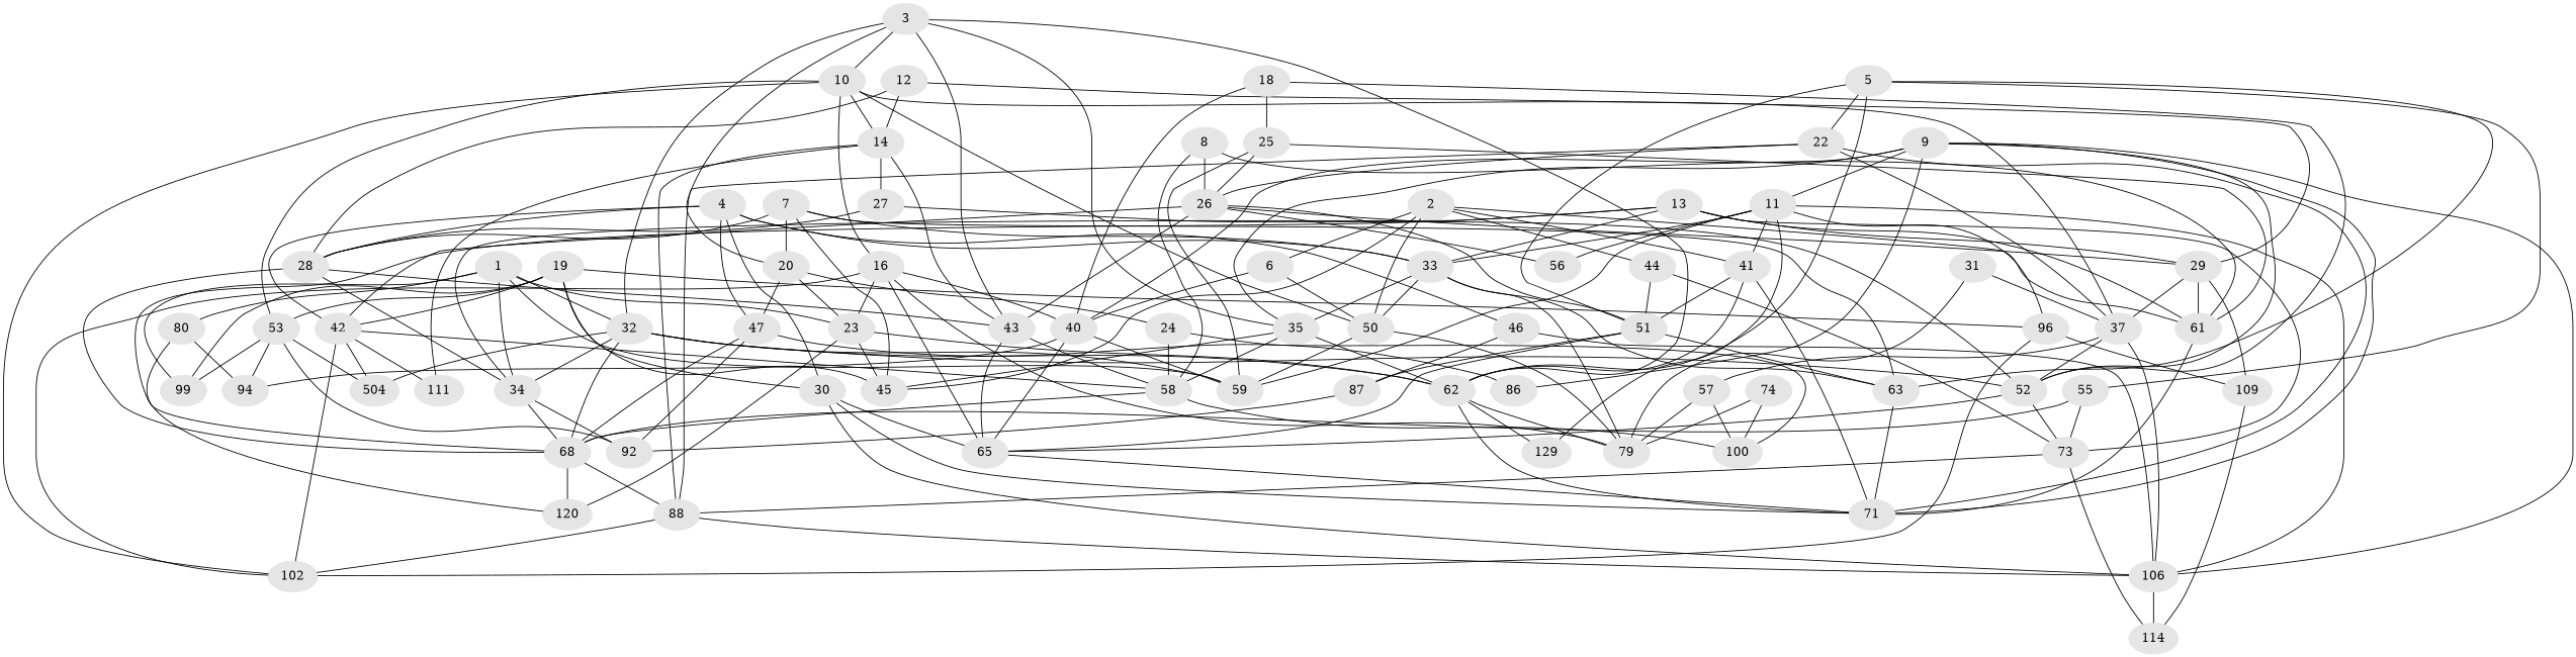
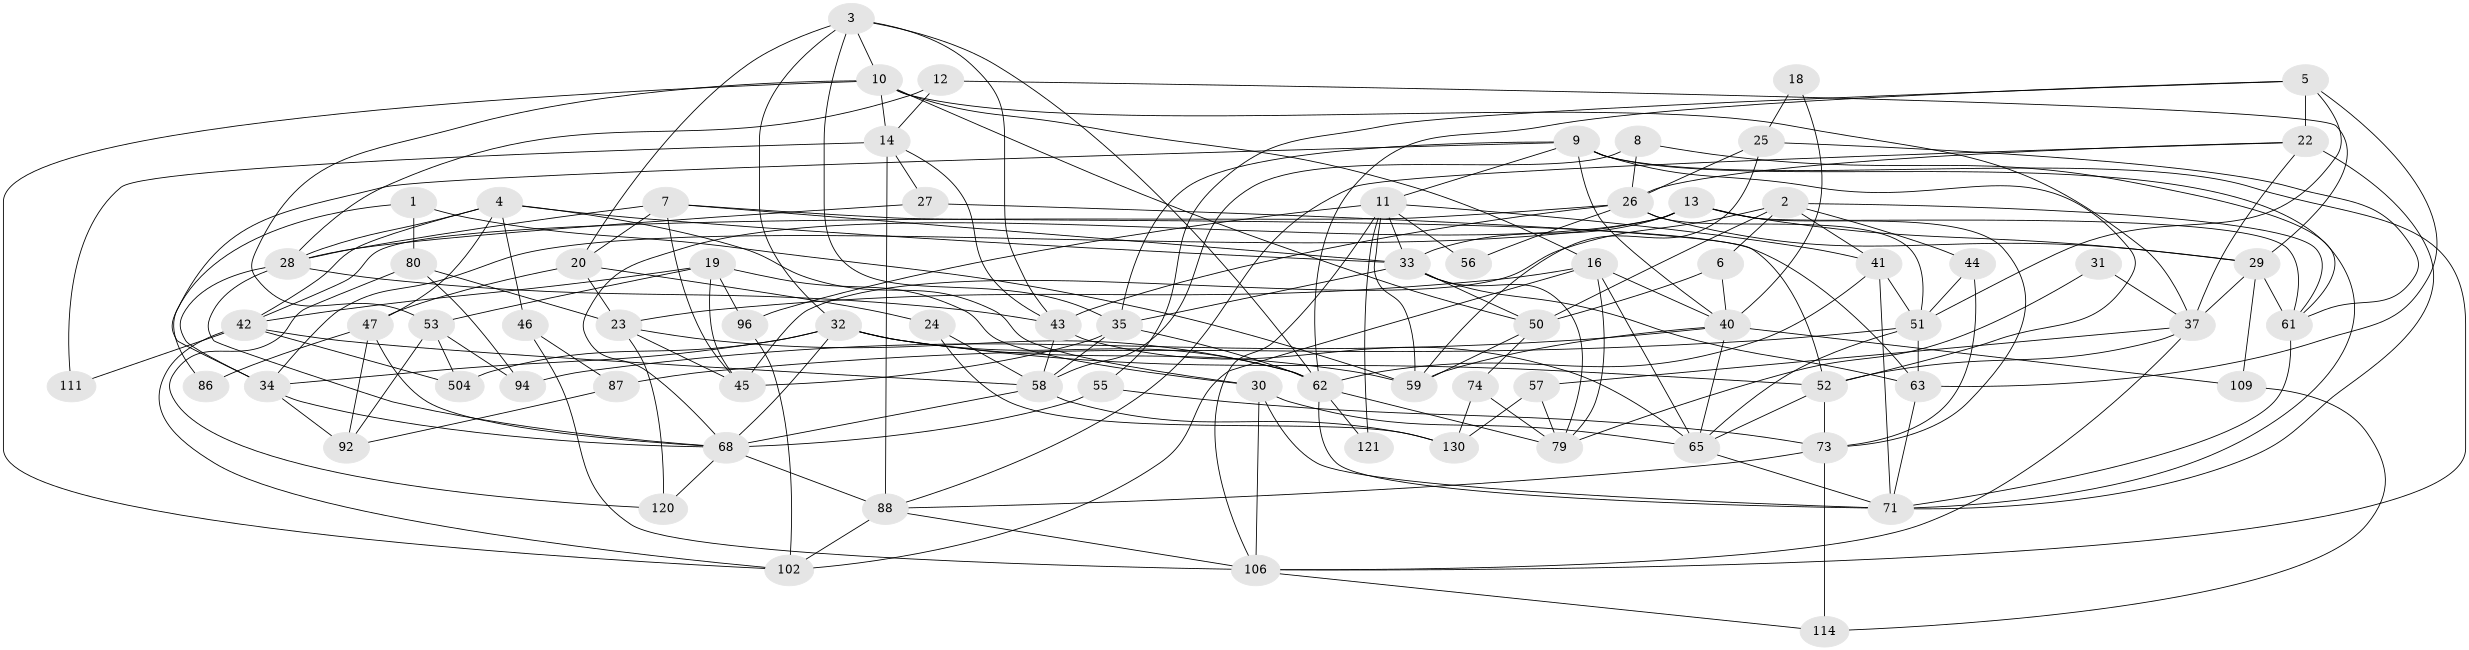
  graph {
    fontname="DejaVu Serif"
    node [color=gray90 fontname="DejaVu Serif" style=filled]
    edge [fontname="DejaVu Serif"]
    1 [super="+77"]
    23 [super="+82"]
    32 [super="+64"]
    34 [super="+67"]
    59 [super="+98"]
    80
-   99
    45
    62 [super="+72"]
    120
    52 [super="+124"]
    68 [super="+108"]
    n13 [label=504]
    92 [super="+118"]
    94
    2 [super="+115"]
    6
    41
    44
    50 [super="+69"]
    61 [super="+89"]
    40 [super="+70"]
    51 [super="+113"]
    71 [super="+123"]
    73 [super="+103"]
    79 [super="+101"]
    3 [super="+36"]
    10 [super="+91"]
    20 [super="+107"]
    35 [super="+78"]
    43 [super="+76"]
    14 [super="+119"]
    16 [super="+93"]
    37 [super="+117"]
    53 [super="+90"]
    102
    47 [super="+54"]
    24
    58 [super="+84"]
    65 [super="+110"]
-   121 [label=129]
+   121
    4 [super="+81"]
    28 [super="+38"]
    30 [super="+60"]
    33 [super="+39"]
    46
    42 [super="+75"]
    106 [super="+122"]
    63 [super="+66"]
    87
    86
    5 [super="+95"]
    22 [super="+97"]
    55
    26 [super="+49"]
    88 [super="+105"]
    109
    7
    56
    29 [super="+85"]
    8
-   100
+   100 [label=130]
    9 [super="+48"]
    11 [super="+83"]
    96 [super="+112"]
    114
    27
    111
    57
    12
    13 [super="+17"]
    25 [super="+116"]
    18
    19 [super="+21"]
    31
    74
-   1 -- 23
-   1 -- 32
+   80 -- 23
    1 -- 34
    1 -- 59
    1 -- 80
-   1 -- 99
    23 -- 45
    23 -- 62
    23 -- 120
    32 -- 34
    32 -- 59
    32 -- 62
    32 -- 52
    32 -- 68
    32 -- n13
    34 -- 68
    34 -- 92
    80 -- 120
    80 -- 94
    62 -- 71
    62 -- 79
    62 -- 121
    52 -- 73
    52 -- 65
    68 -- 120
    68 -- 88 [weight=2]
    2 -- 45
    2 -- 6
    2 -- 41
    2 -- 44
    2 -- 50
    2 -- 61
    6 -- 50
    6 -- 40
    41 -- 62
    41 -- 51
    41 -- 71
    44 -- 51
    44 -- 73
    50 -- 59
-   50 -- 79
+   50 -- 74
    61 -- 71
    40 -- 59
    40 -- 94
    40 -- 65
-   96 -- 109
+   40 -- 109
    51 -- 65
    51 -- 63
    51 -- 87
    73 -- 88
    73 -- 114
    3 -- 32
    3 -- 62
    3 -- 10
    3 -- 20
    3 -- 35
    3 -- 43
    10 -- 50
    10 -- 14
    10 -- 16
    10 -- 37
    10 -- 53
    10 -- 102
    20 -- 23
    20 -- 47
    20 -- 24
    35 -- 45
    35 -- 62
    35 -- 58
    43 -- 58
    43 -- 65
    14 -- 43
    14 -- 88
    14 -- 27
    14 -- 111
    16 -- 23
    16 -- 40
    16 -- 79
    16 -- 102
    16 -- 65
    37 -- 52
    37 -- 106
    37 -- 57
-   53 -- 99
    53 -- n13
    53 -- 92
    53 -- 94
    47 -- 68
    47 -- 92 [weight=2]
    47 -- 86
    24 -- 58
    24 -- 100
    58 -- 68
    58 -- 100
    65 -- 71
    4 -- 47
    4 -- 28
    4 -- 30
    4 -- 33
    4 -- 46
    4 -- 42
    28 -- 34
    28 -- 68
    28 -- 43
    30 -- 71
    30 -- 65 [weight=2]
    30 -- 106
    33 -- 50
    33 -- 79
    33 -- 35
    33 -- 63
    46 -- 106
    46 -- 87
    42 -- n13
    42 -- 102
    42 -- 58
    42 -- 111
    106 -- 114
    63 -- 71
    87 -- 92
    5 -- 62
    5 -- 51
    5 -- 63
    5 -- 22
    5 -- 55
    22 -- 71
    22 -- 37
    22 -- 26
    22 -- 88
    55 -- 68
    55 -- 73
    26 -- 51
    26 -- 43
    26 -- 42
    26 -- 56
    26 -- 29
    88 -- 102
    88 -- 106
    109 -- 114
    7 -- 45
    7 -- 20
    7 -- 28
    7 -- 33
    7 -- 63
    29 -- 61
    29 -- 37
    29 -- 109
    8 -- 61
    8 -- 58
    8 -- 26
    9 -- 52
    9 -- 40
    9 -- 71
    9 -- 35
    9 -- 106
    9 -- 86
    9 -- 11
    11 -- 59
    11 -- 41
    11 -- 121
    11 -- 33
    11 -- 106
    11 -- 56
    11 -- 96
    96 -- 102
    27 -- 52
    27 -- 28
    57 -- 79
    57 -- 100
    12 -- 14
    12 -- 28
    12 -- 29
    13 -- 34
    13 -- 68
    13 -- 61
    13 -- 73
    13 -- 33
    13 -- 29
    25 -- 59
    25 -- 61
    25 -- 26
-   18 -- 52
    18 -- 40
    18 -- 25
-   19 -- 99
    19 -- 45
    19 -- 53
    19 -- 30
    19 -- 42
    19 -- 96
    31 -- 79
    31 -- 37
    74 -- 79
    74 -- 100
  }
